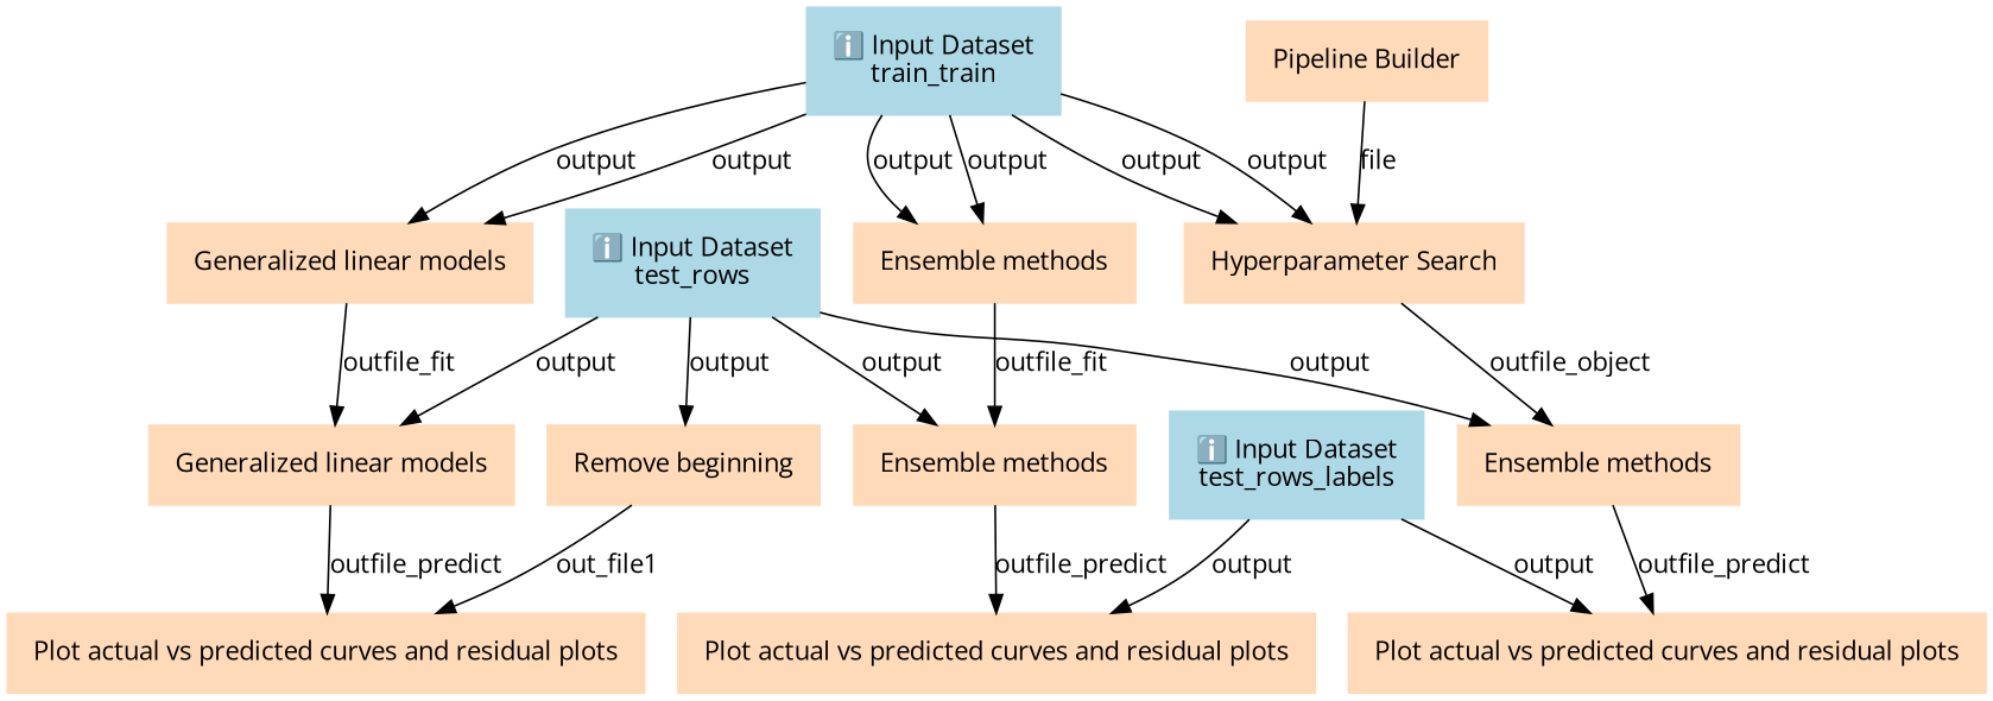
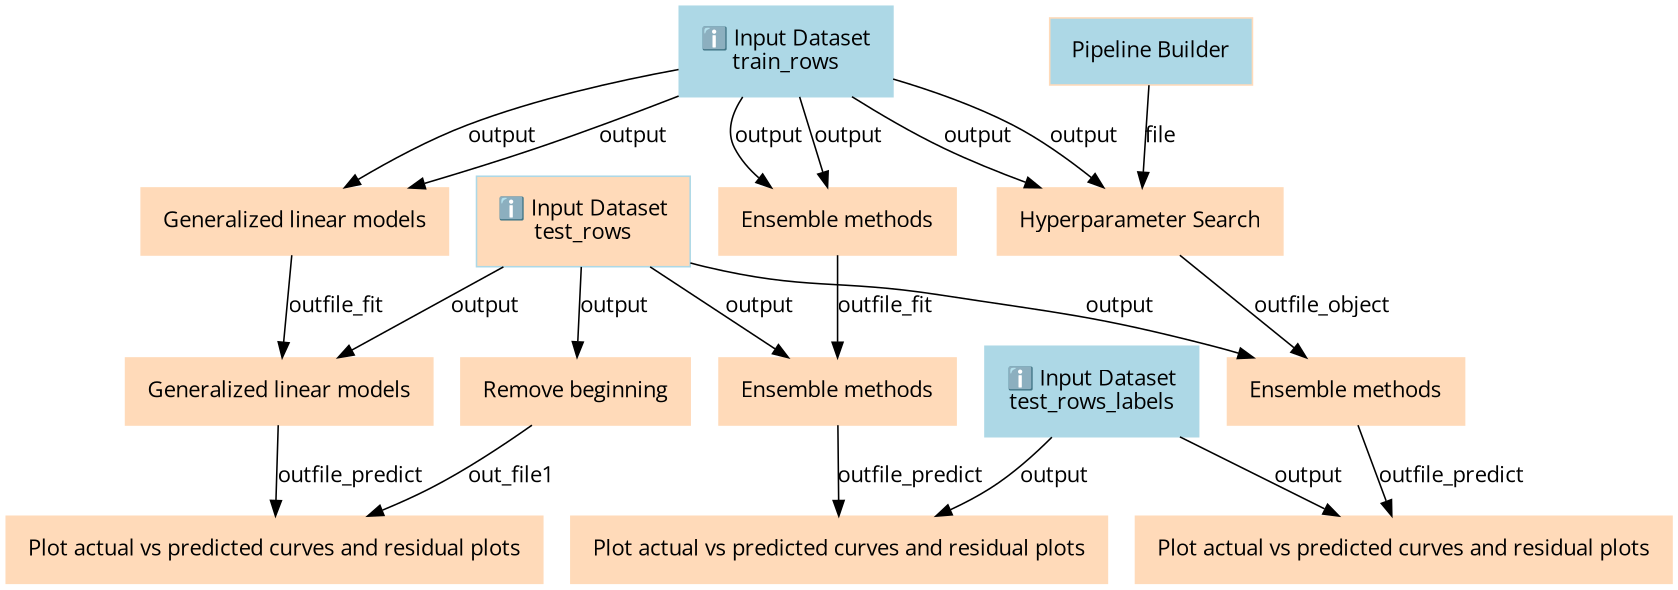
  digraph {
    fontname="Open Sans"
    node [color=peachpuff fontname="Open Sans" margin="0.2,0.2" shape=box style=filled]
    edge [fontname="Open Sans"]
-   n1 [color=lightblue label="ℹ️ Input Dataset\ntrain_train"]
+   n1 [color=lightblue label="ℹ️ Input Dataset\ntrain_rows"]
    n2 [label="Generalized linear models"]
    n3 [label="Ensemble methods"]
    n4 [label="Hyperparameter Search"]
    n5 [label="Generalized linear models"]
    n6 [label="Ensemble methods"]
    n7 [label="Ensemble methods"]
    n8 [color=lightblue label="ℹ️ Input Dataset\ntest_rows_labels"]
    n9 [label="Plot actual vs predicted curves and residual plots"]
    n10 [label="Plot actual vs predicted curves and residual plots"]
    n11 [label="Remove beginning"]
    n12 [label="Plot actual vs predicted curves and residual plots"]
-   n13 [color=lightblue label="ℹ️ Input Dataset\ntest_rows"]
-   n14 [label="Pipeline Builder"]
+   n13 [color=lightblue label="ℹ️ Input Dataset\ntest_rows" fillcolor=peachpuff]
+   n14 [label="Pipeline Builder" fillcolor=lightblue]
    n1 -> n2 [label=output]
    n1 -> n2 [label=output]
    n1 -> n3 [label=output]
    n1 -> n3 [label=output]
    n1 -> n4 [label=output]
    n1 -> n4 [label=output]
    n2 -> n5 [label=outfile_fit]
    n3 -> n6 [label=outfile_fit]
    n4 -> n7 [label=outfile_object]
    n5 -> n12 [label=outfile_predict]
    n6 -> n9 [label=outfile_predict]
    n7 -> n10 [label=outfile_predict]
    n8 -> n9 [label=output]
    n8 -> n10 [label=output]
    n11 -> n12 [label=out_file1]
    n13 -> n5 [label=output]
    n13 -> n6 [label=output]
    n13 -> n7 [label=output]
    n13 -> n11 [label=output]
    n14 -> n4 [label=file]
  }
